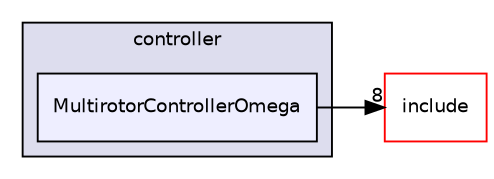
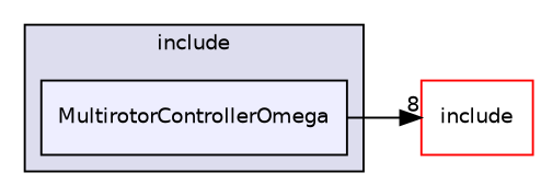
  digraph {
    compound=true
    rankdir=LR
    node [fontname=Helvetica fontsize=10 shape=box style=filled]
    n1 [fillcolor="#eeeeff" label=MultirotorControllerOmega pencolor=black]
    n2 [color=red fillcolor=white label=include]
    subgraph cluster_1 {
      bgcolor="#ddddee"
      fontname=Helvetica
      fontsize=10
-     label=controller
+     label=include
      pencolor=black
      n1
    }
    n1 -> n2 [headlabel=8 labeldistance=1.5 labelfontname=Helvetica labelfontsize=10]
  }
